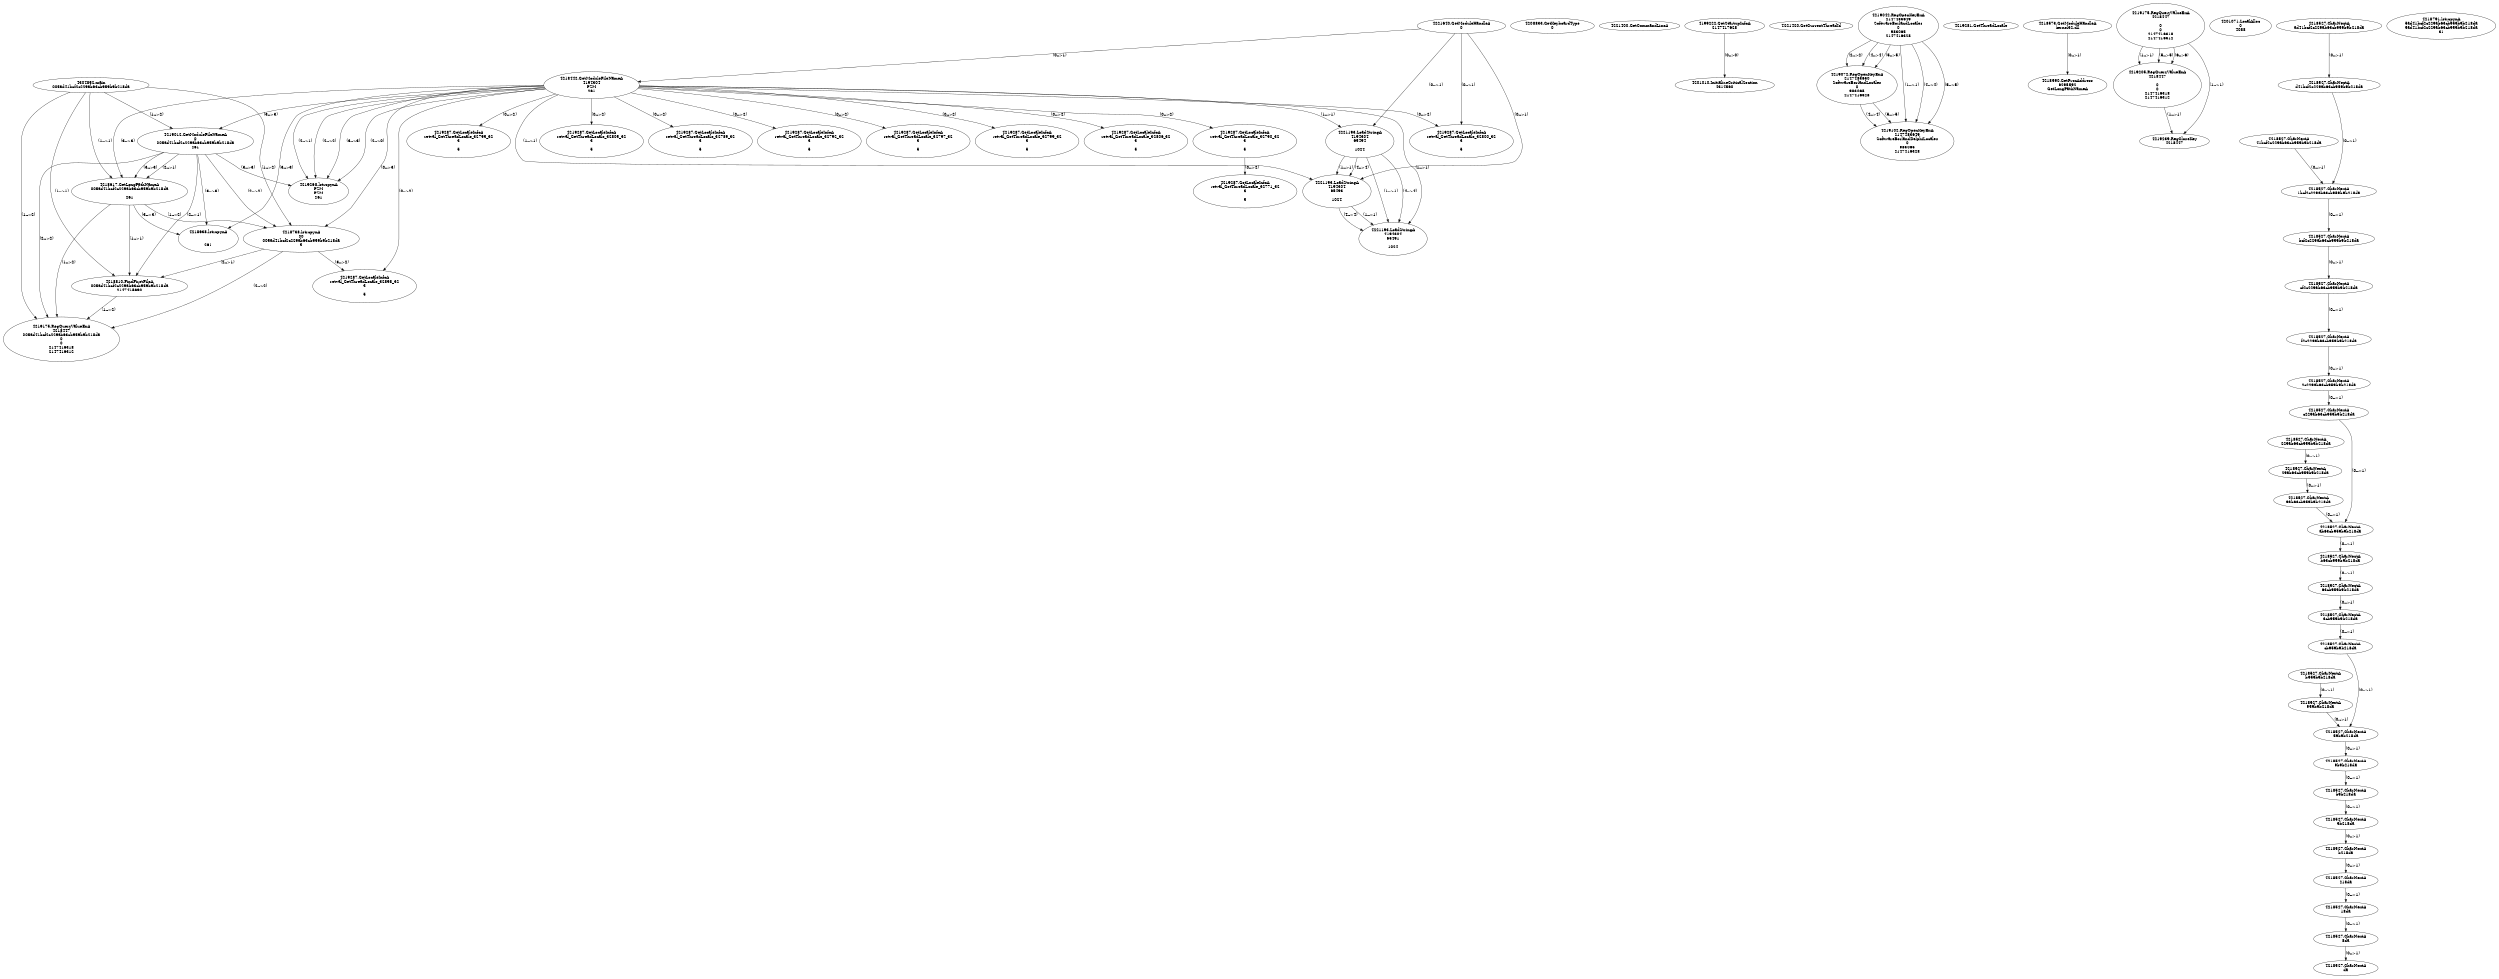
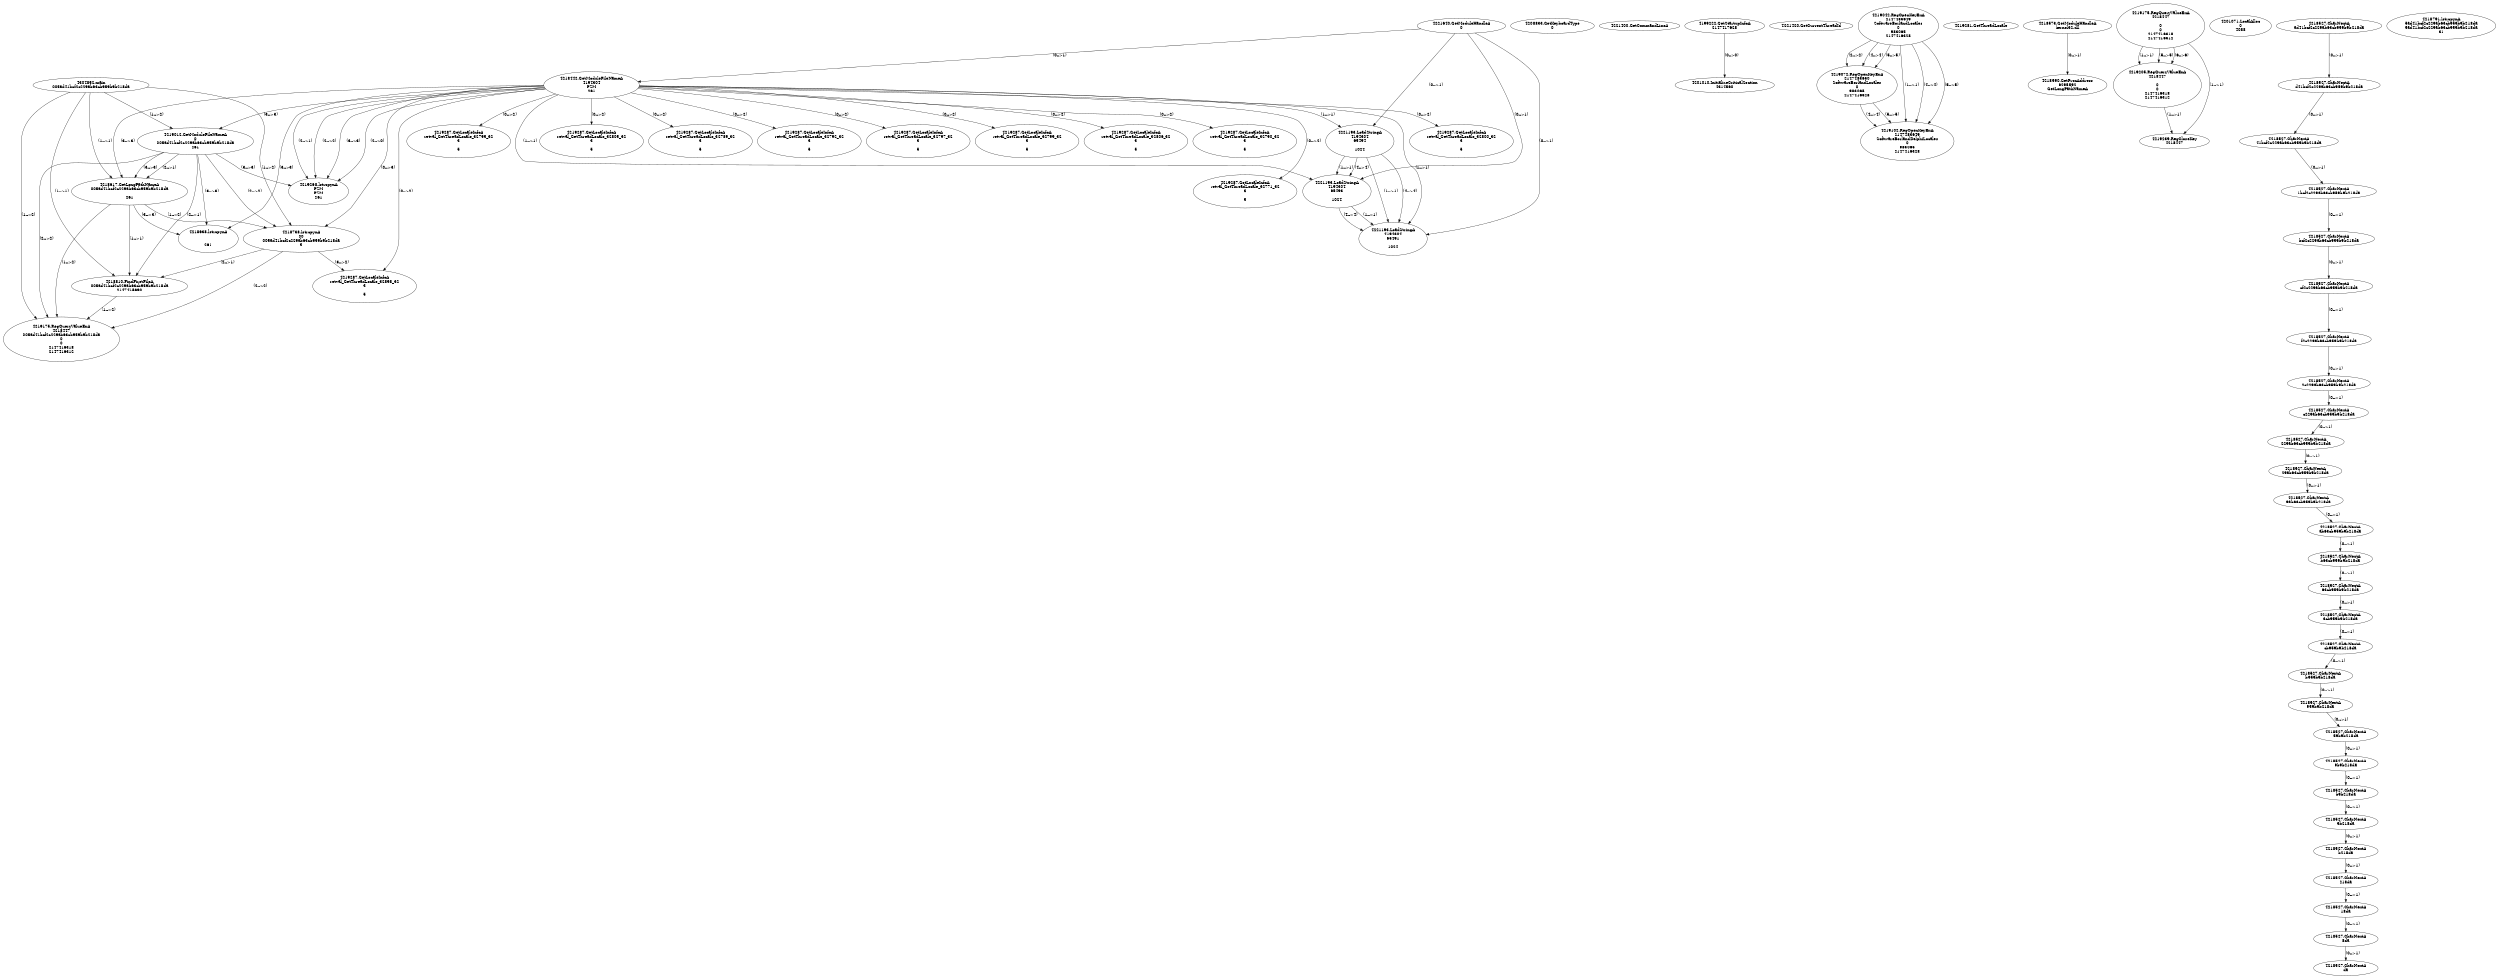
  digraph {
    n1 [label="4304852.main\n005ad41bcf2c229ab63cb959b9b218da"]
    n2 [label="4219012.GetModuleFileNameA\n0\n005ad41bcf2c229ab63cb959b9b218da\n261"]
    n3 [label="4218617.GetLongPathNameA\n005ad41bcf2c229ab63cb959b9b218da\n\n261"]
    n4 [label="4218738.lstrcpynA\n00\n005ad41bcf2c229ab63cb959b9b218da\n3"]
    n5 [label="4218810.FindFirstFileA\n005ad41bcf2c229ab63cb959b9b218da\n2147415690"]
    n6 [label="4219175.RegQueryValueExA\n4218447\n005ad41bcf2c229ab63cb959b9b218da\n0\n0\n2147416318\n2147416312"]
    n7 [label="4219268.lstrcpynA\nPZM\nPZM\n261"]
    n8 [label="4218638.lstrcpynA\n\n\n261"]
    n9 [label="4219287.GetLocaleInfoA\nretval_GetThreadLocale_32898_32\n3\n\n5"]
    n10 [label="4221640.GetModuleHandleA\n0"]
    n11 [label="4218442.GetModuleFileNameA\n4194304\nPZM\n261"]
    n12 [label="4221193.LoadStringA\n4194304\n65494\n\n1024"]
    n13 [label="4221193.LoadStringA\n4194304\n65493\n\n1024"]
    n14 [label="4221193.LoadStringA\n4194304\n65491\n\n1024"]
    n15 [label="4219287.GetLocaleInfoA\nretval_GetThreadLocale_32771_32\n3\n\n5"]
    n16 [label="4219287.GetLocaleInfoA\nretval_GetThreadLocale_32795_32\n3\n\n5"]
    n17 [label="4219287.GetLocaleInfoA\nretval_GetThreadLocale_32790_32\n3\n\n5"]
    n18 [label="4219287.GetLocaleInfoA\nretval_GetThreadLocale_32805_32\n3\n\n5"]
    n19 [label="4219287.GetLocaleInfoA\nretval_GetThreadLocale_32789_32\n3\n\n5"]
    n20 [label="4219287.GetLocaleInfoA\nretval_GetThreadLocale_32792_32\n3\n\n5"]
    n21 [label="4219287.GetLocaleInfoA\nretval_GetThreadLocale_32797_32\n3\n\n5"]
    n22 [label="4219287.GetLocaleInfoA\nretval_GetThreadLocale_32799_32\n3\n\n5"]
    n23 [label="4219287.GetLocaleInfoA\nretval_GetThreadLocale_32800_32\n3\n\n5"]
    n24 [label="4219287.GetLocaleInfoA\nretval_GetThreadLocale_32806_32\n3\n\n5"]
    n25 [label="4208833.GetKeyboardType\n0"]
    n26 [label="4221400.GetCommandLineA\n"]
    n27 [label="4199222.GetStartupInfoA\n2147417628"]
    n28 [label="4201010.InitializeCriticalSection\n4314560"]
    n29 [label="4221420.GetCurrentThreadId\n"]
    n30 [label="4219042.RegOpenKeyExA\n2147483649\nSoftware\Borland\Locales\n0\n983065\n2147416328"]
    n31 [label="4219072.RegOpenKeyExA\n2147483650\nSoftware\Borland\Locales\n0\n983065\n2147416328"]
    n32 [label="4219102.RegOpenKeyExA\n2147483649\nSoftware\Borland\Delphi\Locales\n0\n983065\n2147416328"]
    n33 [label="4219281.GetThreadLocale\n"]
    n34 [label="4218573.GetModuleHandleA\nkernel32.dll"]
    n35 [label="4218590.GetProcAddress\n6295592\nGetLongPathNameA"]
    n36 [label="4219175.RegQueryValueExA\n4218447\n\n0\n0\n2147416318\n2147416312"]
    n37 [label="4219205.RegQueryValueExA\n4218447\n\n0\n0\n2147416318\n2147416312"]
    n38 [label="4219239.RegCloseKey\n4218447"]
    n39 [label="4201071.LocalAlloc\n0\n4088"]
    n40 [label="4218527.CharNextA\nad41bcf2c229ab63cb959b9b218da"]
    n41 [label="4218527.CharNextA\nd41bcf2c229ab63cb959b9b218da"]
    n42 [label="4218527.CharNextA\n41bcf2c229ab63cb959b9b218da"]
    n43 [label="4218527.CharNextA\n1bcf2c229ab63cb959b9b218da"]
    n44 [label="4218527.CharNextA\nbcf2c229ab63cb959b9b218da"]
    n45 [label="4218527.CharNextA\ncf2c229ab63cb959b9b218da"]
    n46 [label="4218527.CharNextA\nf2c229ab63cb959b9b218da"]
    n47 [label="4218527.CharNextA\n2c229ab63cb959b9b218da"]
    n48 [label="4218527.CharNextA\nc229ab63cb959b9b218da"]
    n49 [label="4218527.CharNextA\n229ab63cb959b9b218da"]
    n50 [label="4218527.CharNextA\n29ab63cb959b9b218da"]
    n51 [label="4218527.CharNextA\n9ab63cb959b9b218da"]
    n52 [label="4218527.CharNextA\nab63cb959b9b218da"]
    n53 [label="4218527.CharNextA\nb63cb959b9b218da"]
    n54 [label="4218527.CharNextA\n63cb959b9b218da"]
    n55 [label="4218527.CharNextA\n3cb959b9b218da"]
    n56 [label="4218527.CharNextA\ncb959b9b218da"]
    n57 [label="4218527.CharNextA\nb959b9b218da"]
    n58 [label="4218527.CharNextA\n959b9b218da"]
    n59 [label="4218527.CharNextA\n59b9b218da"]
    n60 [label="4218527.CharNextA\n9b9b218da"]
    n61 [label="4218527.CharNextA\nb9b218da"]
    n62 [label="4218527.CharNextA\n9b218da"]
    n63 [label="4218527.CharNextA\nb218da"]
    n64 [label="4218527.CharNextA\n218da"]
    n65 [label="4218527.CharNextA\n18da"]
    n66 [label="4218527.CharNextA\n8da"]
    n67 [label="4218527.CharNextA\nda"]
    n68 [label="4218791.lstrcpynA\n5ad41bcf2c229ab63cb959b9b218da\n5ad41bcf2c229ab63cb959b9b218da\n31"]
    n1 -> n2 [label="(1-->2)"]
    n1 -> n3 [label="(1-->1)"]
    n1 -> n4 [label="(1-->2)"]
    n1 -> n5 [label="(1-->1)"]
    n1 -> n6 [label="(1-->2)"]
    n2 -> n3 [label="(2-->1)"]
    n2 -> n3 [label="(3-->3)"]
    n2 -> n4 [label="(2-->2)"]
    n2 -> n5 [label="(2-->1)"]
    n2 -> n6 [label="(2-->2)"]
    n2 -> n7 [label="(3-->3)"]
    n2 -> n8 [label="(3-->3)"]
    n3 -> n4 [label="(1-->2)"]
    n3 -> n5 [label="(1-->1)"]
    n3 -> n6 [label="(1-->2)"]
    n3 -> n8 [label="(3-->3)"]
    n4 -> n5 [label="(2-->1)"]
    n4 -> n6 [label="(2-->2)"]
    n4 -> n9 [label="(3-->2)"]
    n5 -> n6 [label="(1-->2)"]
    n10 -> n11 [label="(0-->1)"]
    n10 -> n12 [label="(0-->1)"]
    n10 -> n13 [label="(0-->1)"]
-   n10 -> n23 [label="(0-->1)"]
+   n10 -> n14 [label="(0-->1)"]
    n11 -> n2 [label="(3-->3)"]
    n11 -> n3 [label="(3-->3)"]
    n11 -> n4 [label="(0-->3)"]
    n11 -> n7 [label="(2-->1)"]
    n11 -> n7 [label="(2-->2)"]
    n11 -> n7 [label="(3-->3)"]
    n11 -> n7 [label="(2-->0)"]
    n11 -> n8 [label="(3-->3)"]
    n11 -> n9 [label="(0-->2)"]
    n11 -> n12 [label="(1-->1)"]
    n11 -> n13 [label="(1-->1)"]
    n11 -> n14 [label="(1-->1)"]
-   n17 -> n15 [label="(0-->2)"]
+   n11 -> n15 [label="(0-->2)"]
    n11 -> n16 [label="(0-->2)"]
    n11 -> n17 [label="(0-->2)"]
    n11 -> n18 [label="(0-->2)"]
    n11 -> n19 [label="(0-->2)"]
    n11 -> n20 [label="(0-->2)"]
    n11 -> n21 [label="(0-->2)"]
    n11 -> n22 [label="(0-->2)"]
    n11 -> n23 [label="(0-->2)"]
    n11 -> n24 [label="(0-->2)"]
    n12 -> n13 [label="(1-->1)"]
    n12 -> n13 [label="(4-->4)"]
    n12 -> n14 [label="(1-->1)"]
    n12 -> n14 [label="(4-->4)"]
    n13 -> n14 [label="(1-->1)"]
    n13 -> n14 [label="(4-->4)"]
    n27 -> n28 [label="(0-->0)"]
    n30 -> n31 [label="(2-->2)"]
    n30 -> n31 [label="(4-->4)"]
    n30 -> n31 [label="(5-->5)"]
    n30 -> n32 [label="(1-->1)"]
    n30 -> n32 [label="(4-->4)"]
    n30 -> n32 [label="(5-->5)"]
    n31 -> n32 [label="(4-->4)"]
    n31 -> n32 [label="(5-->5)"]
    n34 -> n35 [label="(0-->1)"]
    n36 -> n37 [label="(1-->1)"]
    n36 -> n37 [label="(5-->5)"]
    n36 -> n37 [label="(6-->6)"]
    n36 -> n38 [label="(1-->1)"]
    n37 -> n38 [label="(1-->1)"]
    n40 -> n41 [label="(0-->1)"]
-   n41 -> n43 [label="(0-->1)"]
+   n41 -> n42 [label="(0-->1)"]
    n42 -> n43 [label="(0-->1)"]
    n43 -> n44 [label="(0-->1)"]
    n44 -> n45 [label="(0-->1)"]
    n45 -> n46 [label="(0-->1)"]
    n46 -> n47 [label="(0-->1)"]
    n47 -> n48 [label="(0-->1)"]
-   n48 -> n52 [label="(0-->1)"]
+   n48 -> n49 [label="(0-->1)"]
    n49 -> n50 [label="(0-->1)"]
    n50 -> n51 [label="(0-->1)"]
    n51 -> n52 [label="(0-->1)"]
    n52 -> n53 [label="(0-->1)"]
    n53 -> n54 [label="(0-->1)"]
    n54 -> n55 [label="(0-->1)"]
    n55 -> n56 [label="(0-->1)"]
-   n56 -> n59 [label="(0-->1)"]
+   n56 -> n57 [label="(0-->1)"]
    n57 -> n58 [label="(0-->1)"]
    n58 -> n59 [label="(0-->1)"]
    n59 -> n60 [label="(0-->1)"]
    n60 -> n61 [label="(0-->1)"]
    n61 -> n62 [label="(0-->1)"]
    n62 -> n63 [label="(0-->1)"]
    n63 -> n64 [label="(0-->1)"]
    n64 -> n65 [label="(0-->1)"]
    n65 -> n66 [label="(0-->1)"]
    n66 -> n67 [label="(0-->1)"]
  }
